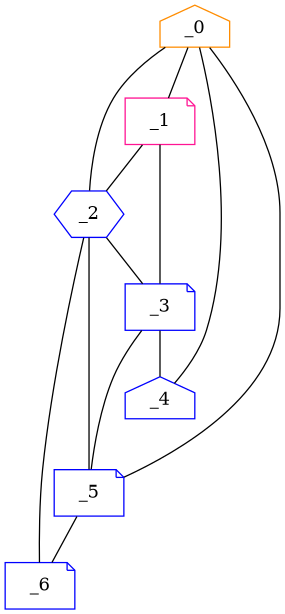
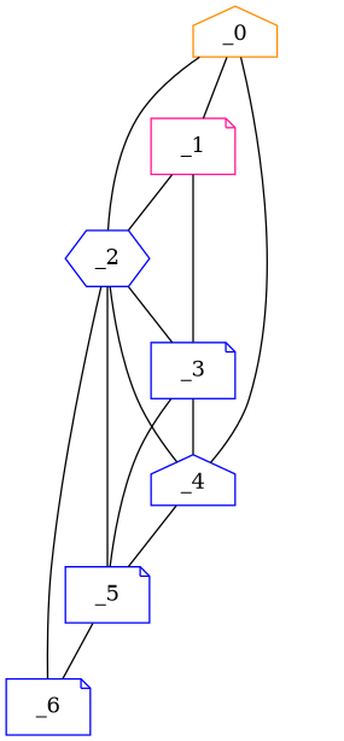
  graph {
    node [color=blue shape=note y=29]
    edge [valence=1]
    _0 [color=darkorange shape=house x=11 y=38]
    _1 [color=deeppink x=47 y=31]
    _2 [shape=hexagon x=55]
    _4 [shape=house x=75 y=52]
    _3 [x=59]
    _5 [x=82 y=28]
    _6 [x=119 y=39]
    _0 -- _1
    _0 -- _2
    _0 -- _4
    _1 -- _2 [valence=2]
    _1 -- _3 [valence=2]
+   _2 -- _4 [valence=2]
    _2 -- _3 [valence=2]
    _2 -- _5
    _2 -- _6
-   _0 -- _5 [valence=2]
+   _4 -- _5 [valence=2]
    _3 -- _4
    _3 -- _5 [valence=2]
    _5 -- _6
  }
